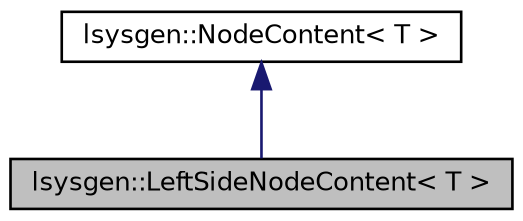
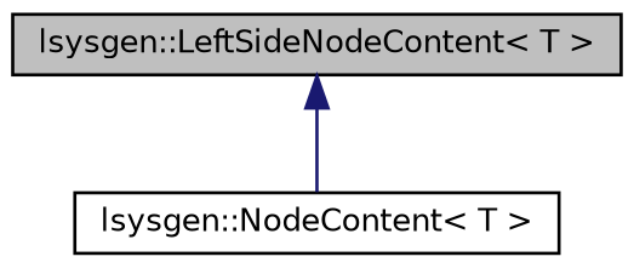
  digraph {
    node [color=black fontname=Helvetica fontsize=10 shape=record style=filled]
    n1 [fillcolor=grey75 fontcolor=black height=0.2 label="lsysgen::LeftSideNodeContent\< T \>" width=0.4]
    n2 [fillcolor=white height=0.2 label="lsysgen::NodeContent\< T \>" width=0.4]
-   n2 -> n1 [color=midnightblue dir=back fontname=Helvetica fontsize=10 labelfontname=Helvetica labelfontsize=10 style=solid]
+   n1 -> n2 [color=midnightblue dir=back fontname=Helvetica fontsize=10 labelfontname=Helvetica labelfontsize=10 style=solid]
  }
